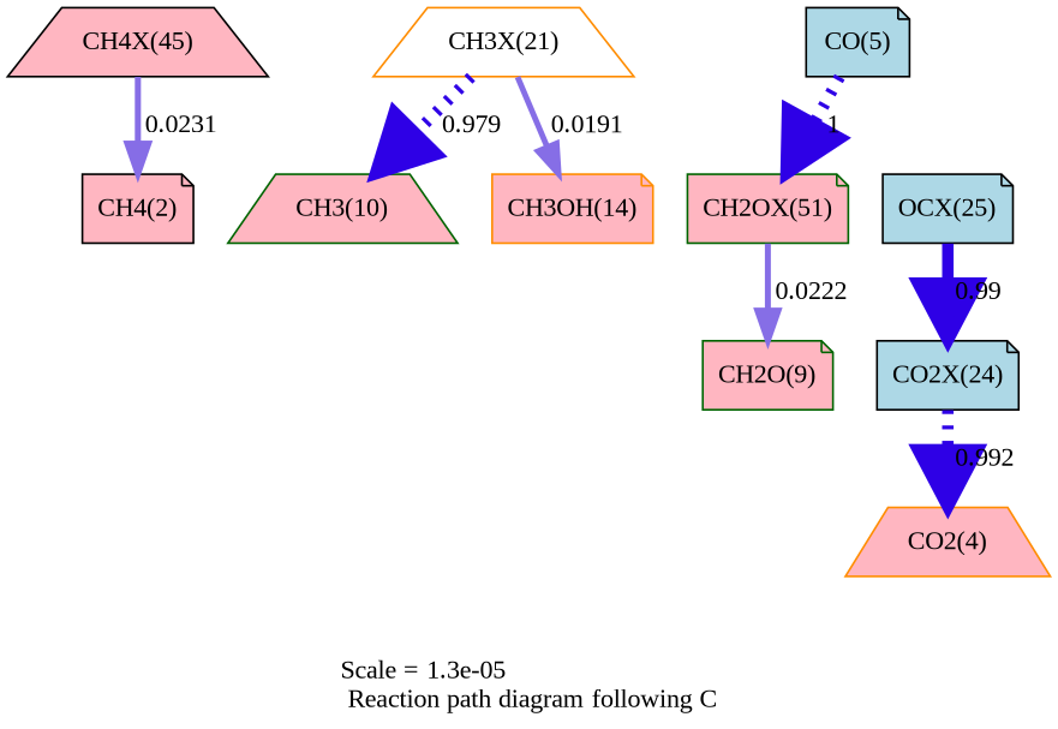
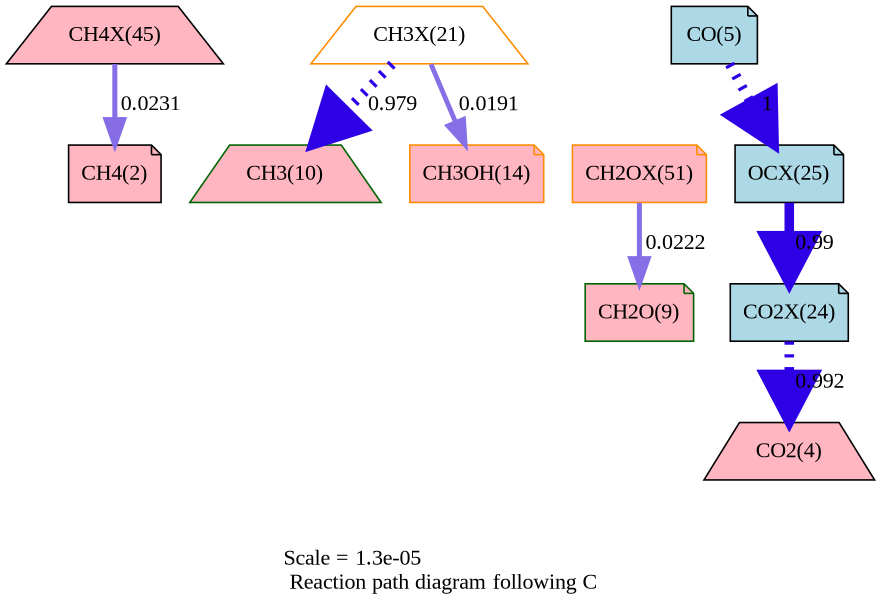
  digraph {
    fontname="Liberation Serif"
    label="Scale = 1.3e-05\l Reaction path diagram following C"
    node [color=black fillcolor=lightpink fontname="Liberation Serif" shape=note style=filled]
    edge [arrowsize=3 color="0.7, 1.49, 0.9" fontname="Liberation Serif" penwidth=5.99 style=bold]
    n1 [label="CH4X(45)" shape=trapezium]
    n2 [label="CH4(2)"]
    n3 [color=darkorange fillcolor=white label="CH3X(21)" shape=trapezium]
    n4 [color=darkgreen label="CH3(10)" shape=trapezium]
    n5 [color=darkorange label="CH3OH(14)"]
-   n6 [color=darkgreen label="CH2OX(51)"]
+   n6 [color=darkorange label="CH2OX(51)"]
    n7 [color=darkgreen label="CH2O(9)"]
    n8 [fillcolor=lightblue label="CO(5)"]
    n9 [fillcolor=lightblue label="OCX(25)"]
    n10 [fillcolor=lightblue label="CO2X(24)"]
-   n11 [color=darkorange label="CO2(4)" shape=trapezium]
+   n11 [label="CO2(4)" shape=trapezium]
    n1 -> n2 [arrowsize=1.58 color="0.7, 0.523, 0.9" label=" 0.0231" penwidth=3.16]
    n3 -> n4 [arrowsize=2.99 color="0.7, 1.48, 0.9" label=" 0.979" penwidth=5.98 style=dotted]
    n3 -> n5 [arrowsize=1.51 color="0.7, 0.519, 0.9" label=" 0.0191" penwidth=3.01]
    n6 -> n7 [arrowsize=1.56 color="0.7, 0.522, 0.9" label=" 0.0222" penwidth=3.12 style=solid]
-   n8 -> n6 [color="0.7, 1.5, 0.9" label=" 1" penwidth=6 style=dotted]
+   n8 -> n9 [color="0.7, 1.5, 0.9" label=" 1" penwidth=6 style=dotted]
    n9 -> n10 [label=" 0.99"]
    n10 -> n11 [label=" 0.992" style=dotted]
  }
